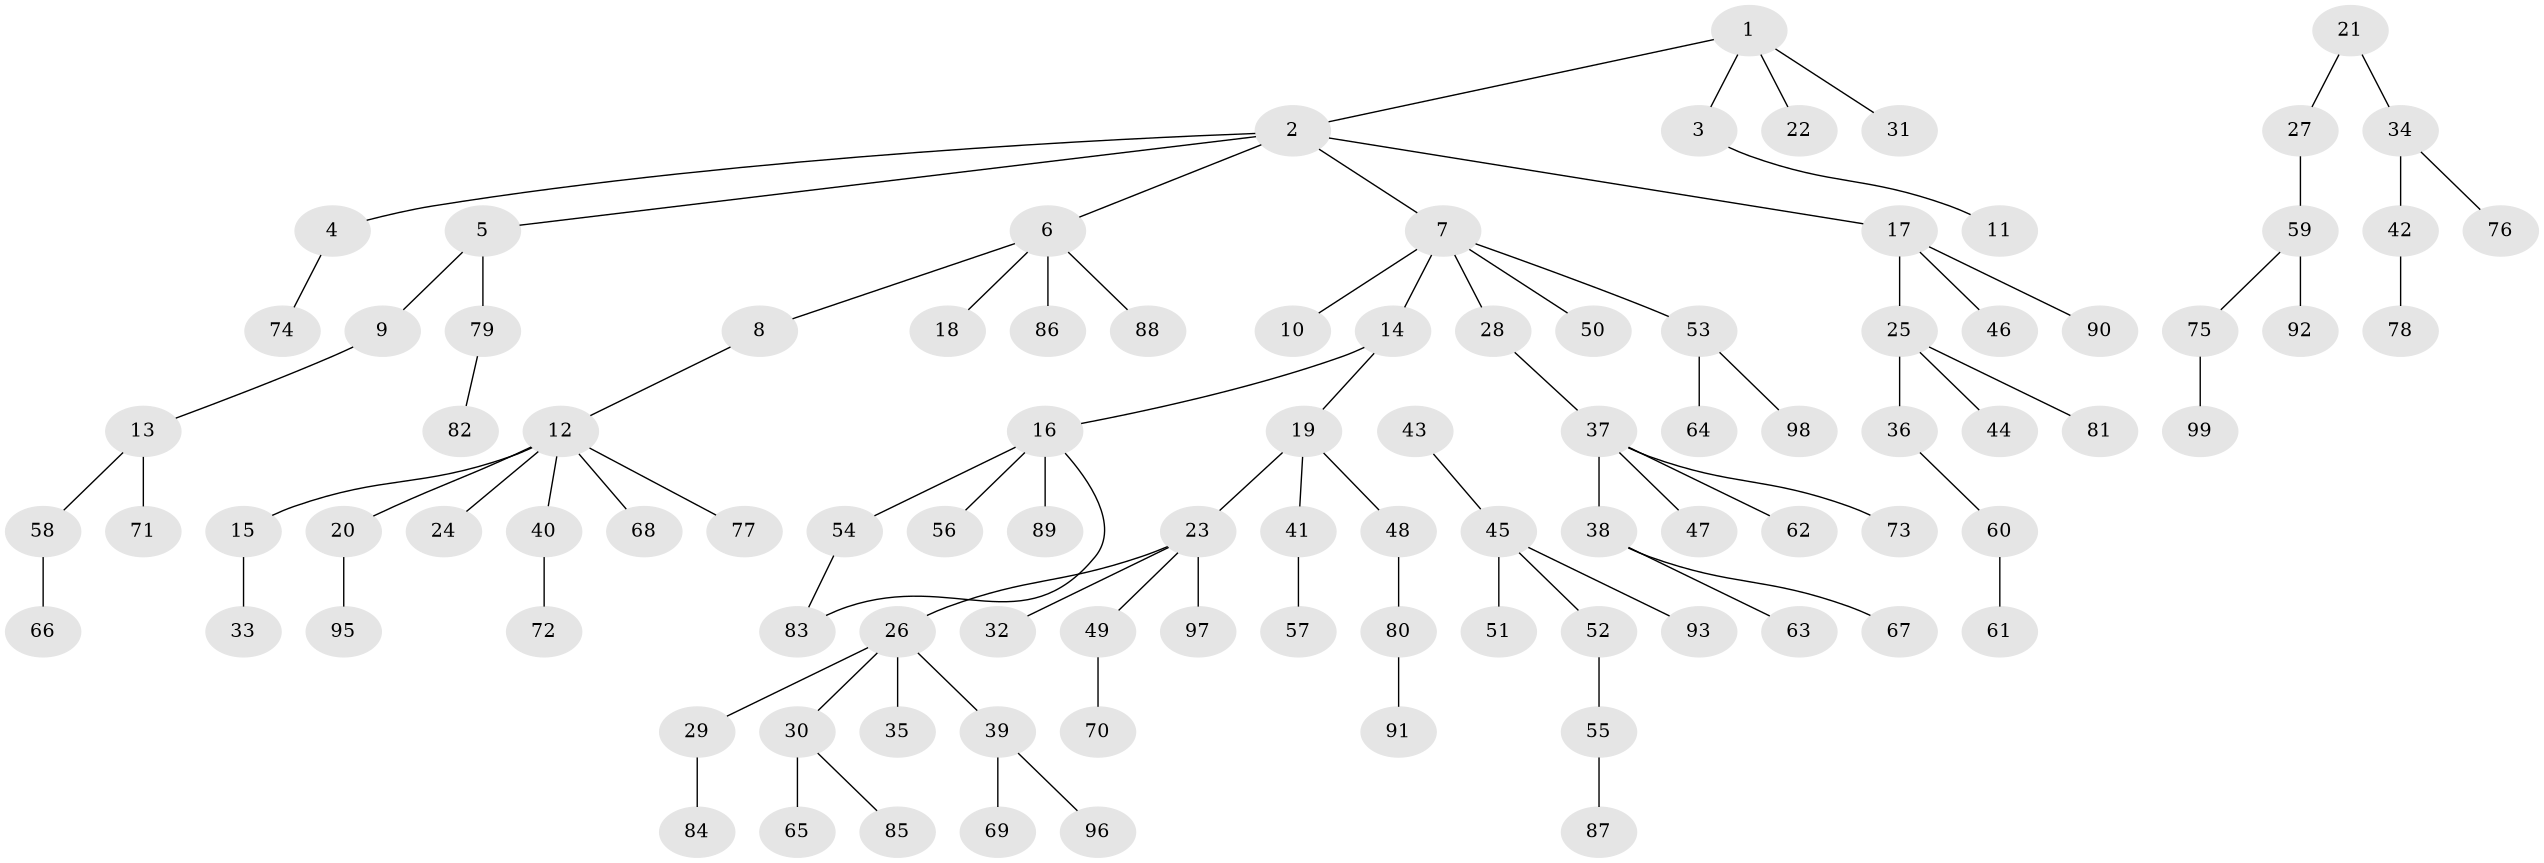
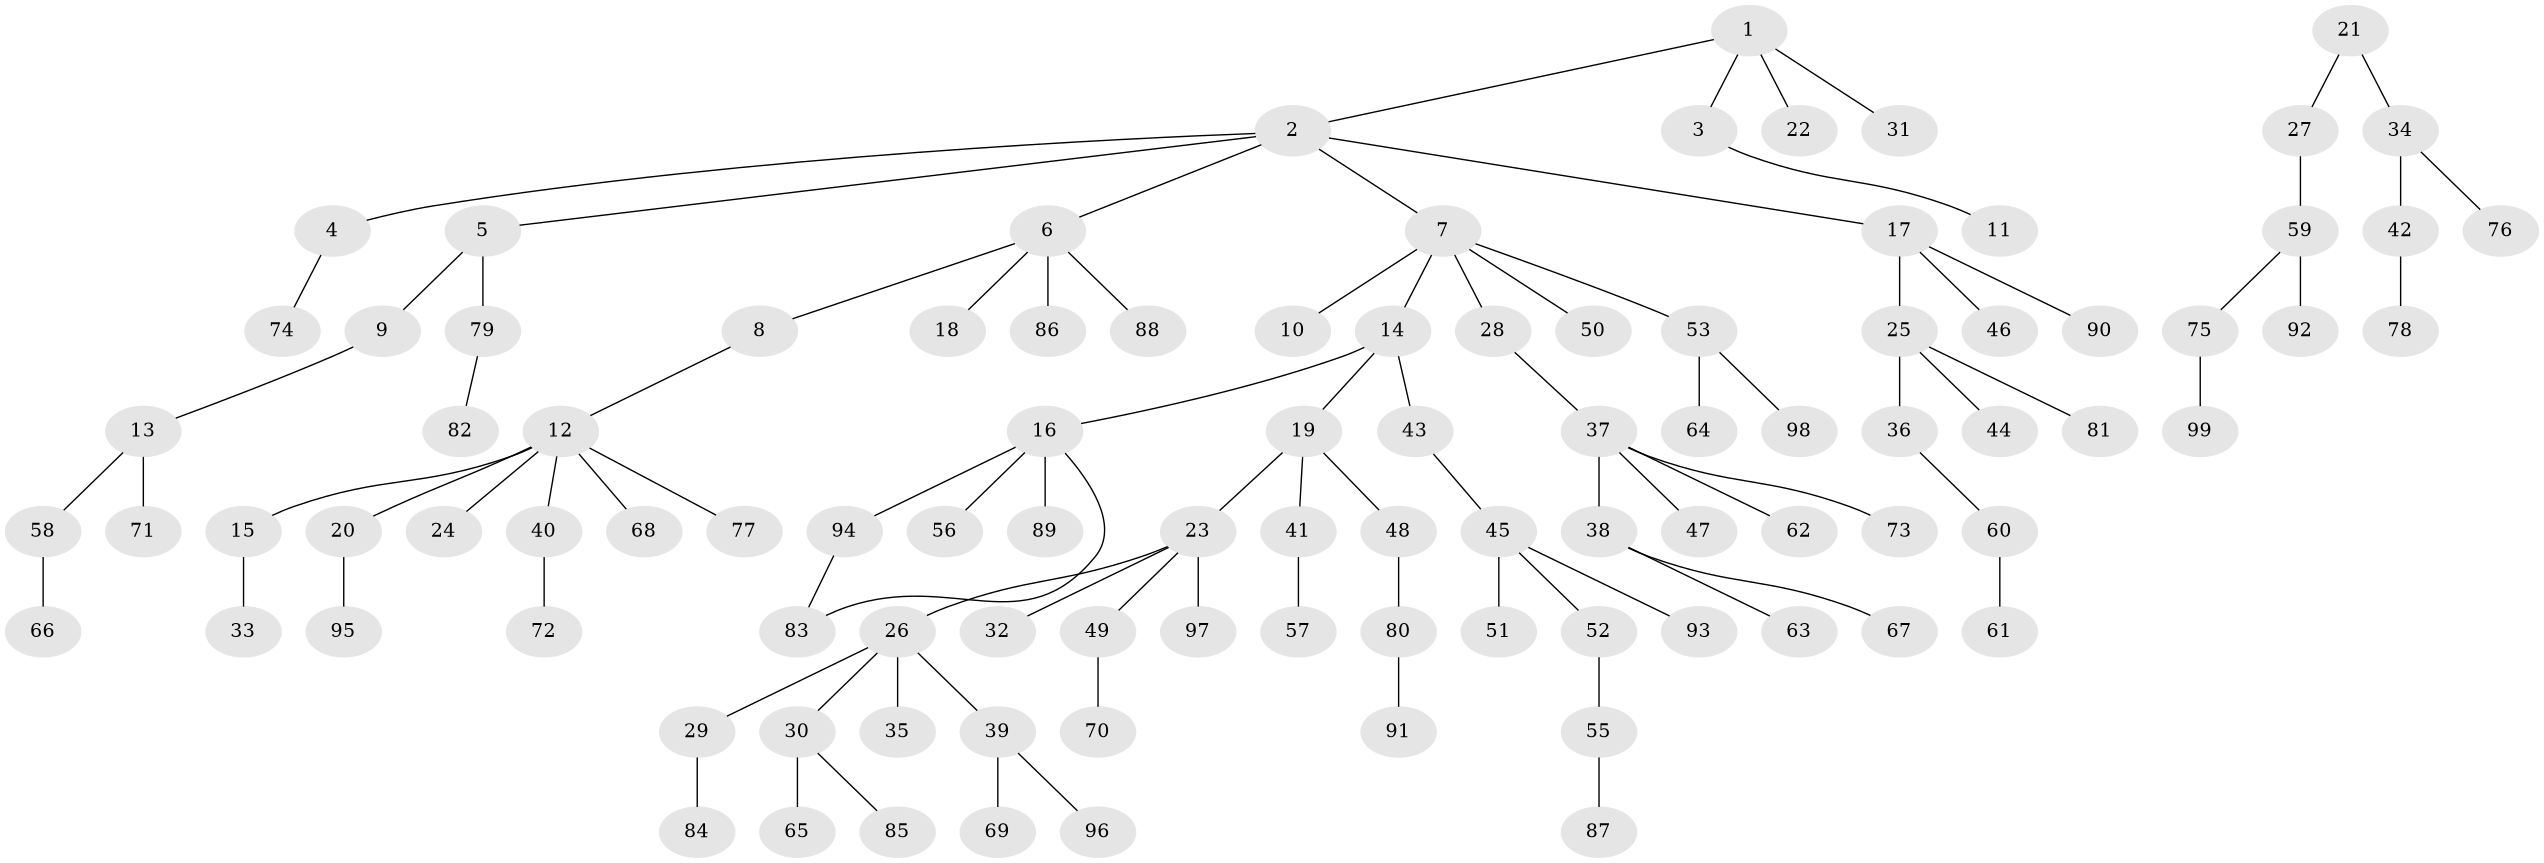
  graph {
    node [color=gray90 style=filled]
    1
    2
    3
    22
    31
    4
    5
    6
    7
    17
    11
    74
    9
    79
    8
    18
    86
    88
    10
    14
    28
    50
    53
    25
    46
    90
    13
    82
    12
    16
    19
    43
    37
    64
    98
    15
    20
    24
    40
    68
    77
    58
    71
    33
    95
    72
    66
-   54
+   54 [label=94]
    56
    89
    83
    23
    41
    48
    45
    21
    27
    34
    36
    44
    81
    26
    32
    49
    97
    57
    80
    59
    42
    76
    29
    30
    35
    39
    70
    60
    84
    65
    85
    69
    96
    75
    92
    38
    47
    62
    73
    78
    61
    63
    67
    51
    52
    93
    55
    91
    87
    99
    1 -- 2
    1 -- 3
    1 -- 22
    1 -- 31
    2 -- 4
    2 -- 5
    2 -- 6
    2 -- 7
    2 -- 17
    3 -- 11
    4 -- 74
    5 -- 9
    5 -- 79
    6 -- 8
    6 -- 18
    6 -- 86
    6 -- 88
    7 -- 10
    7 -- 14
    7 -- 28
    7 -- 50
    7 -- 53
    17 -- 25
    17 -- 46
    17 -- 90
    9 -- 13
    79 -- 82
    8 -- 12
    14 -- 16
    14 -- 19
+   14 -- 43
    28 -- 37
    53 -- 64
    53 -- 98
    25 -- 36
    25 -- 44
    25 -- 81
    13 -- 58
    13 -- 71
    12 -- 15
    12 -- 20
    12 -- 24
    12 -- 40
    12 -- 68
    12 -- 77
    16 -- 54
    16 -- 56
    16 -- 89
    16 -- 83
    19 -- 23
    19 -- 41
    19 -- 48
    43 -- 45
    37 -- 38
    37 -- 47
    37 -- 62
    37 -- 73
    15 -- 33
    20 -- 95
    40 -- 72
    58 -- 66
    54 -- 83
    23 -- 26
    23 -- 32
    23 -- 49
    23 -- 97
    41 -- 57
    48 -- 80
    45 -- 51
    45 -- 52
    45 -- 93
    21 -- 27
    21 -- 34
    27 -- 59
    34 -- 42
    34 -- 76
    36 -- 60
    26 -- 29
    26 -- 30
    26 -- 35
    26 -- 39
    49 -- 70
    80 -- 91
    59 -- 75
    59 -- 92
    42 -- 78
    29 -- 84
    30 -- 65
    30 -- 85
    39 -- 69
    39 -- 96
    60 -- 61
    75 -- 99
    38 -- 63
    38 -- 67
    52 -- 55
    55 -- 87
  }
